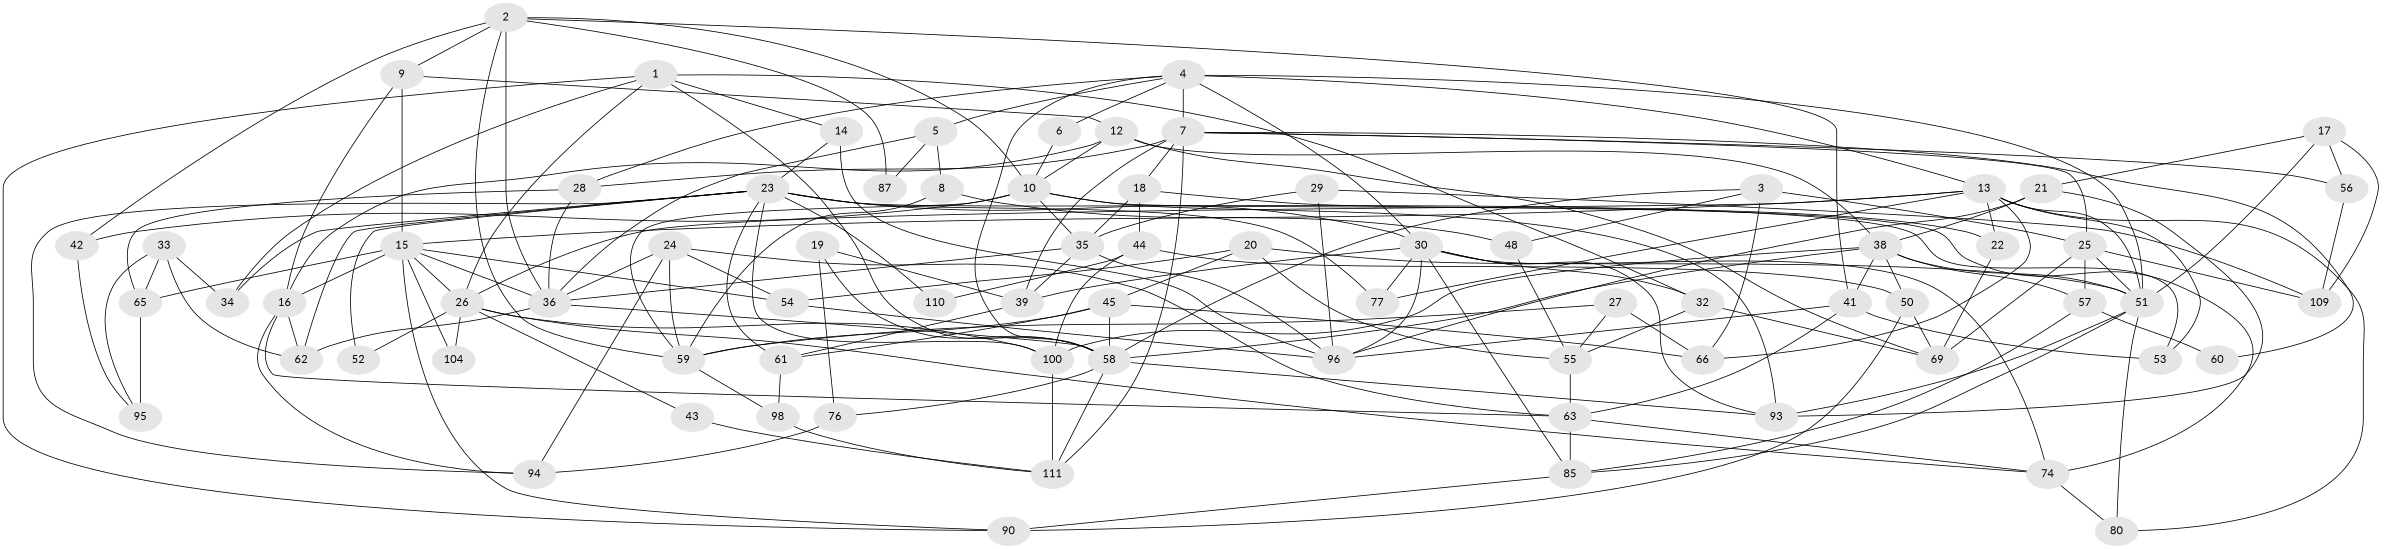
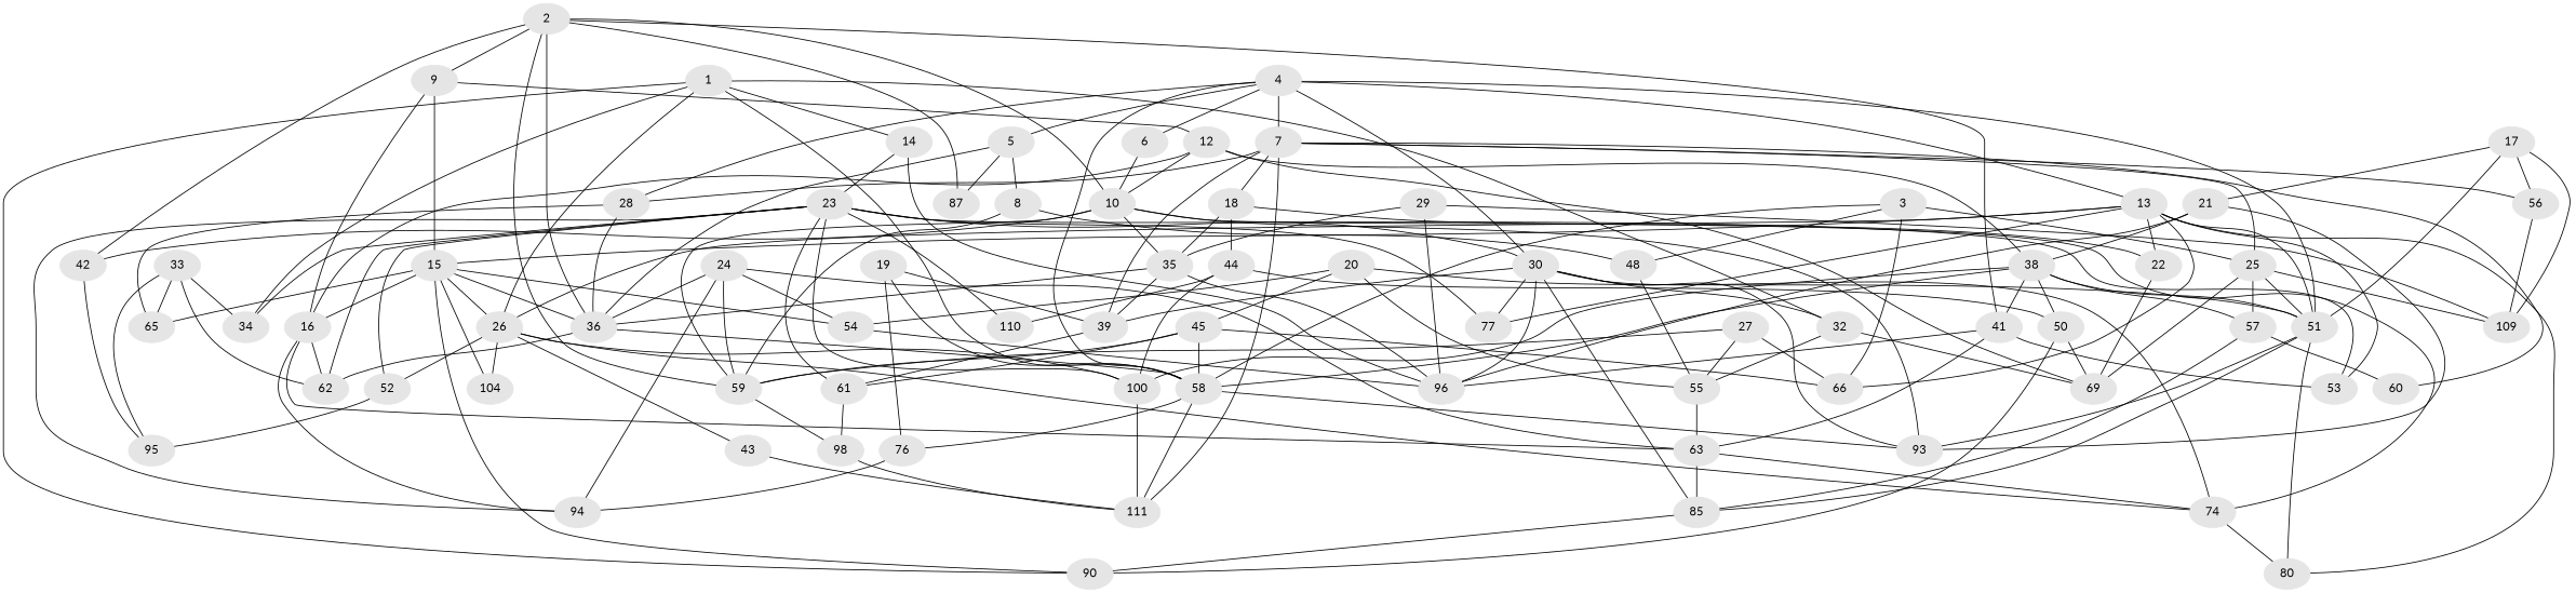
  graph {
    fontname=Lato
    node [color=gray90 fontname=Lato style=filled]
    edge [fontname=Lato]
    1 [super="+11"]
    14
    26 [super="+103"]
    32
    34
    58 [super="+71"]
    90
    23 [super="+83"]
    96 [super="+107"]
    74 [super="+79"]
    104
    52
    100
    43
    69
    55 [super="+70"]
    111
    93
    76
    2 [super="+37"]
    9 [super="+73"]
    10 [super="+108"]
    36 [super="+88"]
    41
    42
    59 [super="+105"]
    87
    12
    15 [super="+72"]
    16
    35 [super="+101"]
    62 [super="+68"]
    53
    63 [super="+86"]
    95
    98
    25 [super="+102"]
    51 [super="+92"]
    109
    57 [super="+106"]
    3
    48
    66
    4 [super="+78"]
    5
    6
    7 [super="+64"]
    13 [super="+82"]
    28 [super="+49"]
    30 [super="+31"]
    8
    18 [super="+40"]
    39
    56
    60
    22
    77
    80
    65 [super="+75"]
    85 [super="+91"]
    44 [super="+81"]
    61 [super="+97"]
    38 [super="+84"]
    54 [super="+67"]
    94
    50
    110
    17
    21
    19 [super="+47"]
    20
    45
    24 [super="+46"]
    27
    29 [super="+99"]
    33
    1 -- 14
    1 -- 26
    1 -- 32
    1 -- 34
    1 -- 58
    1 -- 90
    14 -- 23
    14 -- 96
    26 -- 74
    26 -- 104
    26 -- 52
    26 -- 100
    26 -- 43
    32 -- 69
    32 -- 55
    58 -- 111
    58 -- 93
    58 -- 76
    23 -- 34
    23 -- 52
    23 -- 100
    23 -- 62
    23 -- 53
    23 -- 30
    23 -- 77
    23 -- 61
    23 -- 94
    23 -- 110
    74 -- 80
    100 -- 111
    43 -- 111
    55 -- 63
    76 -- 94
    2 -- 9
    2 -- 10
    2 -- 36
    2 -- 41
    2 -- 42
    2 -- 59
    2 -- 87
    9 -- 12
    9 -- 15
    9 -- 16
    10 -- 74
    10 -- 93
    10 -- 42
    10 -- 59
    10 -- 35
    36 -- 58
    36 -- 62
    41 -- 96
    41 -- 53
    41 -- 63
    42 -- 95
    59 -- 98
    12 -- 69
    12 -- 10
    12 -- 16
    12 -- 38
    15 -- 26
    15 -- 90
    15 -- 104
    15 -- 36
    15 -- 16
    15 -- 65
    15 -- 54
    16 -- 62
    16 -- 63
    16 -- 94
    35 -- 96
    35 -- 36
    35 -- 39
    63 -- 74
    63 -- 85
    98 -- 111
    25 -- 69
    25 -- 51
    25 -- 109
    25 -- 57
    51 -- 93
    51 -- 80
    51 -- 85
    57 -- 60
    57 -- 85
    3 -- 58
    3 -- 25
    3 -- 48
    3 -- 66
    48 -- 55
    4 -- 58
    4 -- 51 [weight=2]
    4 -- 5
    4 -- 6
    4 -- 7
    4 -- 13
    4 -- 28
    4 -- 30
    5 -- 36
    5 -- 87
    5 -- 8
    6 -- 10
    7 -- 111
    7 -- 25
    7 -- 28
    7 -- 18
    7 -- 39
    7 -- 56
    7 -- 60
    13 -- 26
    13 -- 15
    13 -- 53
    13 -- 51
    13 -- 66
    13 -- 22
    13 -- 77
    13 -- 80
    28 -- 36
    28 -- 65
    30 -- 32
    30 -- 96
    30 -- 74
    30 -- 93
    30 -- 39
    30 -- 77
    30 -- 85
    8 -- 59
    8 -- 48
    18 -- 35
    18 -- 22
    18 -- 44
    39 -- 61
    56 -- 109
    22 -- 69
-   65 -- 95 [weight=2]
+   52 -- 95 [weight=2]
    85 -- 90
    44 -- 100
    44 -- 50
    44 -- 110
    61 -- 98
    38 -- 58
    38 -- 100
    38 -- 41
    38 -- 51
    38 -- 57 [weight=2]
    38 -- 50
    54 -- 96
    50 -- 90
    50 -- 69
    17 -- 51
    17 -- 109
    17 -- 56
    17 -- 21
    21 -- 96
    21 -- 93
    21 -- 38
    19 -- 58
    19 -- 76
    19 -- 39
    20 -- 55
    20 -- 51
    20 -- 54
    20 -- 45
    45 -- 58
    45 -- 59
    45 -- 66
    45 -- 61
    24 -- 36 [weight=2]
    24 -- 59
    24 -- 63
    24 -- 54
    24 -- 94
    27 -- 55
    27 -- 59
    27 -- 66
    29 -- 96
    29 -- 35
    29 -- 109
    33 -- 34
    33 -- 62
    33 -- 95
    33 -- 65
  }
